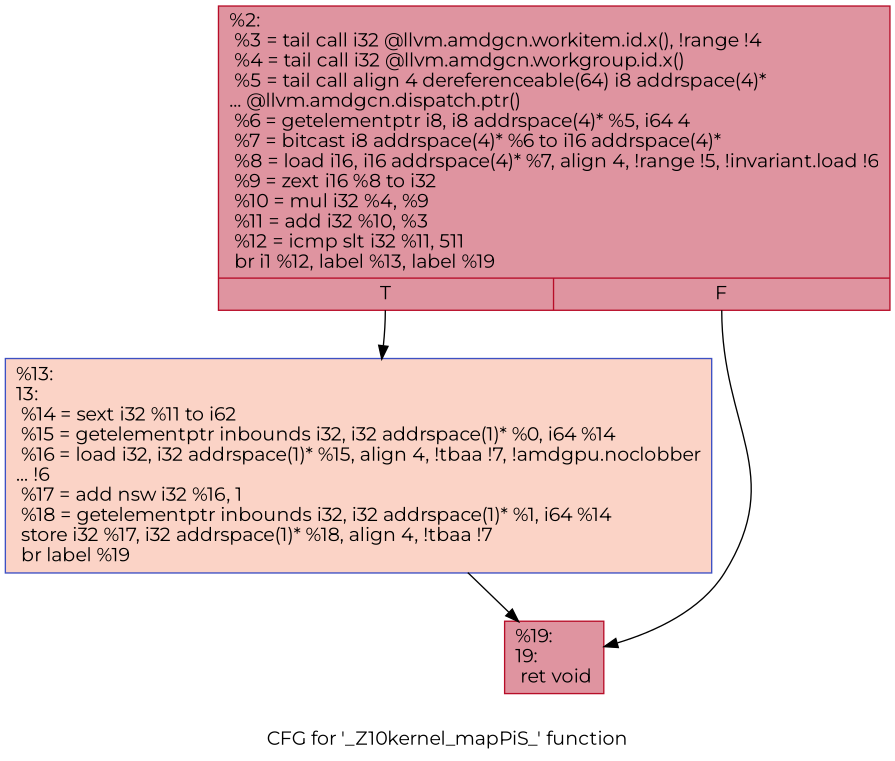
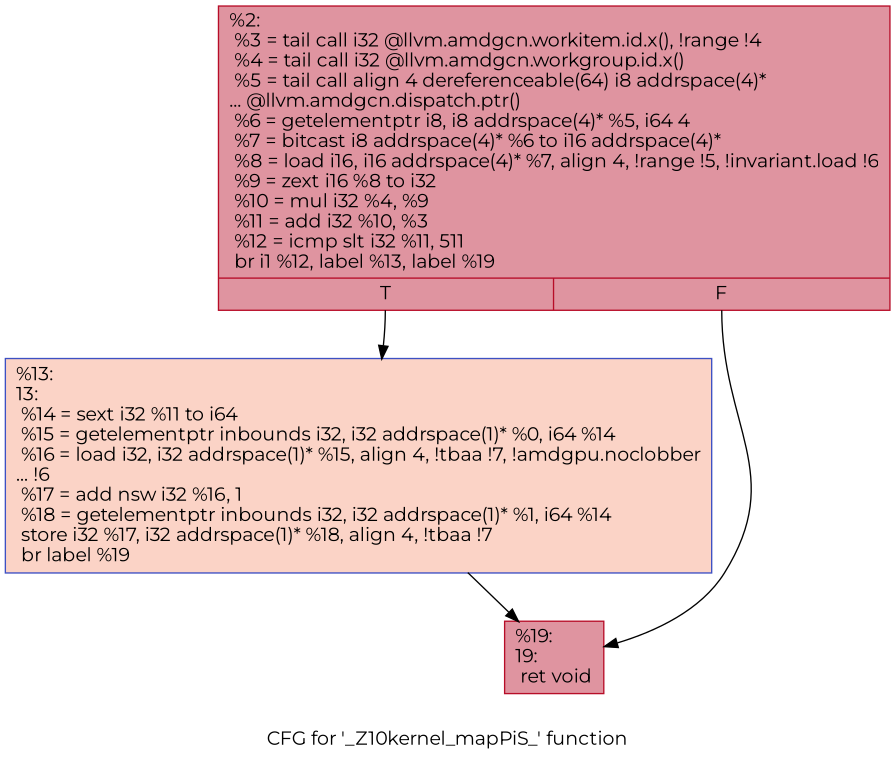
  digraph {
    label="CFG for '_Z10kernel_mapPiS_' function"
    fontname=Montserrat
    node [color="#b70d28ff" fillcolor="#b70d2870" shape=record style=filled fontname=Montserrat]
    edge [fontname=Montserrat]
    n1 [label="{%2:\l  %3 = tail call i32 @llvm.amdgcn.workitem.id.x(), !range !4\l  %4 = tail call i32 @llvm.amdgcn.workgroup.id.x()\l  %5 = tail call align 4 dereferenceable(64) i8 addrspace(4)*\l... @llvm.amdgcn.dispatch.ptr()\l  %6 = getelementptr i8, i8 addrspace(4)* %5, i64 4\l  %7 = bitcast i8 addrspace(4)* %6 to i16 addrspace(4)*\l  %8 = load i16, i16 addrspace(4)* %7, align 4, !range !5, !invariant.load !6\l  %9 = zext i16 %8 to i32\l  %10 = mul i32 %4, %9\l  %11 = add i32 %10, %3\l  %12 = icmp slt i32 %11, 511\l  br i1 %12, label %13, label %19\l|{<s0>T|<s1>F}}"]
-   n2 [color="#3d50c3ff" fillcolor="#f59c7d70" label="{%13:\l13:                                               \l  %14 = sext i32 %11 to i62\l  %15 = getelementptr inbounds i32, i32 addrspace(1)* %0, i64 %14\l  %16 = load i32, i32 addrspace(1)* %15, align 4, !tbaa !7, !amdgpu.noclobber\l... !6\l  %17 = add nsw i32 %16, 1\l  %18 = getelementptr inbounds i32, i32 addrspace(1)* %1, i64 %14\l  store i32 %17, i32 addrspace(1)* %18, align 4, !tbaa !7\l  br label %19\l}"]
+   n2 [color="#3d50c3ff" fillcolor="#f59c7d70" label="{%13:\l13:                                               \l  %14 = sext i32 %11 to i64\l  %15 = getelementptr inbounds i32, i32 addrspace(1)* %0, i64 %14\l  %16 = load i32, i32 addrspace(1)* %15, align 4, !tbaa !7, !amdgpu.noclobber\l... !6\l  %17 = add nsw i32 %16, 1\l  %18 = getelementptr inbounds i32, i32 addrspace(1)* %1, i64 %14\l  store i32 %17, i32 addrspace(1)* %18, align 4, !tbaa !7\l  br label %19\l}"]
    n3 [label="{%19:\l19:                                               \l  ret void\l}"]
    n1 -> n2 [tailport=s0]
    n1 -> n3 [tailport=s1]
    n2 -> n3
  }
